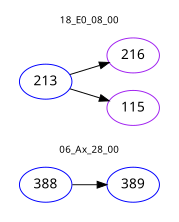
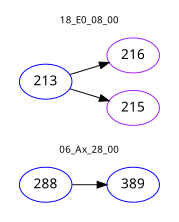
  digraph {
    fontname="Noto Sans"
    rankdir=LR
    node [color=blue fontname="Noto Sans"]
    edge [color=black fontname="Noto Sans"]
-   n1 [label=388]
+   n1 [label=288]
    n2 [label=389]
    n3 [label=213]
-   n4 [color=purple label=115]
+   n4 [color=purple label=215]
    n5 [color=purple label=216]
    subgraph cluster_1 {
      color=white
      fontsize=10
      label="06_Ax_28_00"
      n1
      n2
    }
    subgraph cluster_2 {
      color=white
      fontsize=10
      label="18_E0_08_00"
      n3
      n4
      n5
    }
    n1 -> n2
    n3 -> n4
    n3 -> n5
  }
